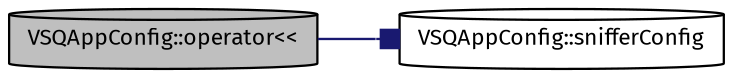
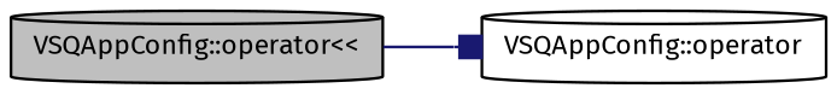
  digraph {
    rankdir=LR
    fontname="Fira Sans"
    node [color=black fontname="Fira Sans" fontsize=10 shape=cylinder style=filled]
    n1 [fillcolor=grey75 fontcolor=black height=0.2 label="VSQAppConfig::operator\<\<" width=0.4]
-   n2 [fillcolor=white height=0.2 label="VSQAppConfig::snifferConfig" width=0.4]
+   n2 [fillcolor=white height=0.2 label="VSQAppConfig::operator" width=0.4]
    n1 -> n2 [color=midnightblue fontname="Fira Sans" fontsize=10 labelfontname=Helvetica labelfontsize=10 style=solid arrowhead=box]
  }
